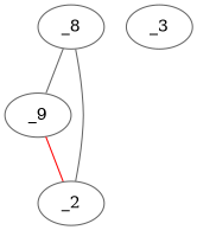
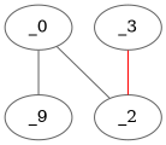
  graph {
    node [color=gray40]
    edge [color=gray40]
-   _0 [x=0.972249 y=0.623719 label=_8]
+   _0 [x=0.972249 y=0.623719]
    n2 [label=_9 x=1.64095 y=2.76943]
    _2 [x=1.44301 y=0.958978]
    _3 [x=2.17987 y=1.22217]
    _0 -- n2
    _0 -- _2
-   n2 -- _2 [color=red]
+   _3 -- _2 [color=red]
  }
